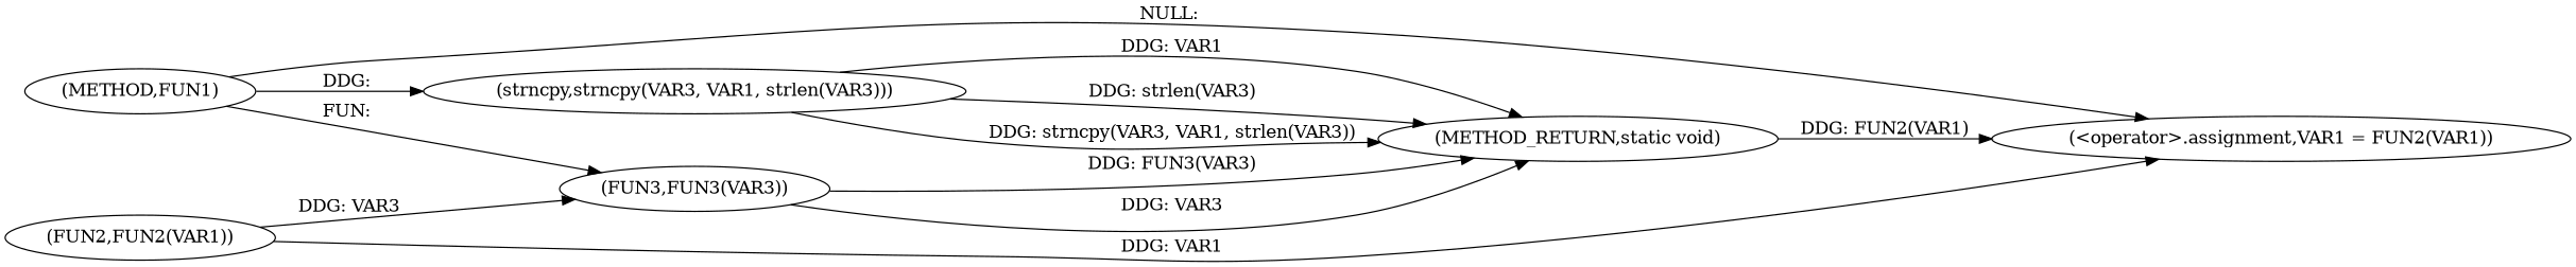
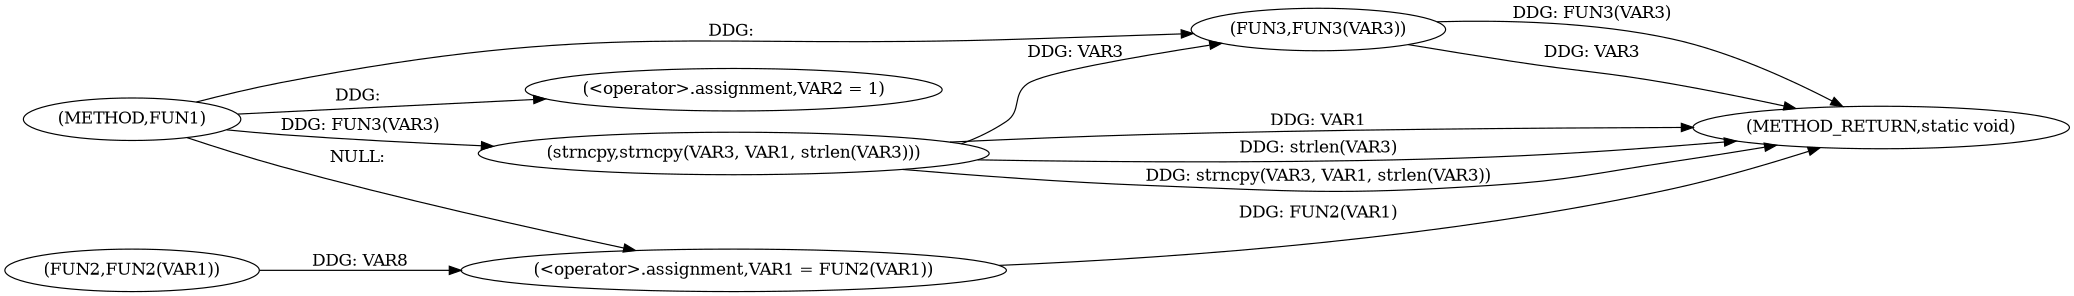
  digraph {
    rankdir=LR
    n1 [label="(METHOD,FUN1)"]
+   n2 [label="(<operator>.assignment,VAR2 = 1)"]
    n3 [label="(<operator>.assignment,VAR1 = FUN2(VAR1))"]
    n4 [label="(strncpy,strncpy(VAR3, VAR1, strlen(VAR3)))"]
    n5 [label="(FUN3,FUN3(VAR3))"]
    n6 [label="(METHOD_RETURN,static void)"]
    n7 [label="(FUN2,FUN2(VAR1))"]
+   n1 -> n2 [label="DDG: "]
    n1 -> n3 [label="NULL: "]
-   n1 -> n4 [label="DDG: "]
-   n1 -> n5 [label="FUN: "]
-   n6 -> n3 [label="DDG: FUN2(VAR1)"]
-   n7 -> n5 [label="DDG: VAR3"]
+   n1 -> n4 [label="DDG: FUN3(VAR3)"]
+   n1 -> n5 [label="DDG: "]
+   n3 -> n6 [label="DDG: FUN2(VAR1)"]
+   n4 -> n5 [label="DDG: VAR3"]
    n4 -> n6 [label="DDG: VAR1"]
    n4 -> n6 [label="DDG: strlen(VAR3)"]
    n4 -> n6 [label="DDG: strncpy(VAR3, VAR1, strlen(VAR3))"]
    n5 -> n6 [label="DDG: FUN3(VAR3)"]
    n5 -> n6 [label="DDG: VAR3"]
-   n7 -> n3 [label="DDG: VAR1"]
+   n7 -> n3 [label="DDG: VAR8"]
  }
